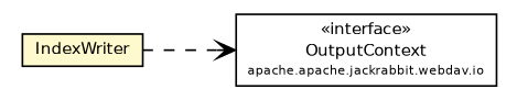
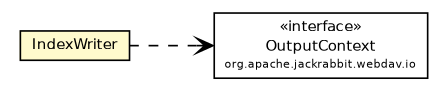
  digraph {
    rankdir=LR
    node [fontcolor=black fontname=Helvetica fontsize=9.0 shape=plaintext]
    n1 [label=<<table border="0" cellborder="1" cellspacing="0" cellpadding="2" port="p" bgcolor="lemonChiffon" href="./IndexWriter.html"> 		<tr><td><table border="0" cellspacing="0" cellpadding="1"> 			<tr><td> IndexWriter </td></tr> 		</table></td></tr> 		</table>>]
-   n2 [label=<<table border="0" cellborder="1" cellspacing="0" cellpadding="2" port="p" href="http://java.sun.com/j2se/1.4.2/docs/api/org/apache/jackrabbit/webdav/io/OutputContext.html"> 		<tr><td><table border="0" cellspacing="0" cellpadding="1"> 			<tr><td> &laquo;interface&raquo; </td></tr> 			<tr><td> OutputContext </td></tr> 			<tr><td><font point-size="7.0"> apache.apache.jackrabbit.webdav.io </font></td></tr> 		</table></td></tr> 		</table>>]
+   n2 [label=<<table border="0" cellborder="1" cellspacing="0" cellpadding="2" port="p" href="http://java.sun.com/j2se/1.4.2/docs/api/org/apache/jackrabbit/webdav/io/OutputContext.html"> 		<tr><td><table border="0" cellspacing="0" cellpadding="1"> 			<tr><td> &laquo;interface&raquo; </td></tr> 			<tr><td> OutputContext </td></tr> 			<tr><td><font point-size="7.0"> org.apache.jackrabbit.webdav.io </font></td></tr> 		</table></td></tr> 		</table>>]
    n1 -> n2 [arrowhead=open color=black fontcolor=black fontname=Helvetica fontsize=10.0 headport=p labelfontname=Helvetica labelfontsize=10 style=dashed tailport=p]
  }
